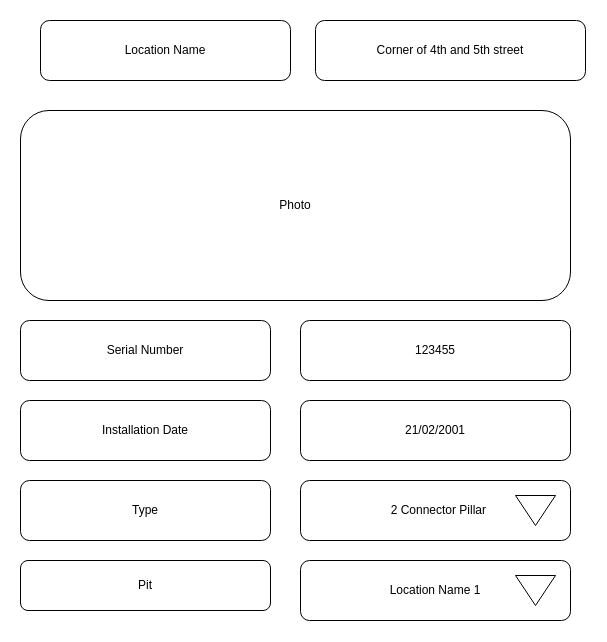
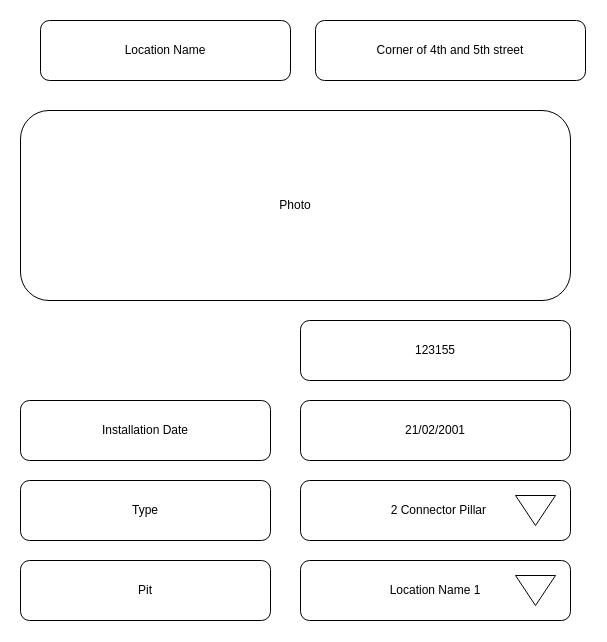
  <mxCell id="0" />
  <mxCell id="1" parent="0" />
  <mxCell id="2" value="&amp;nbsp; 2 Connector Pillar" style="rounded=1;whiteSpace=wrap;html=1;fillColor=#ffffff;align=center;" vertex="1" parent="1"><mxGeometry x="300" y="480" width="270" height="60" as="geometry" /></mxCell>
  <mxCell id="3" value="Type" style="rounded=1;whiteSpace=wrap;html=1;fillColor=#ffffff;" vertex="1" parent="1"><mxGeometry x="20" y="480" width="250" height="60" as="geometry" /></mxCell>
  <mxCell id="4" value="" style="triangle;whiteSpace=wrap;html=1;fillColor=#ffffff;rotation=90;" vertex="1" parent="1"><mxGeometry x="520" y="490" width="30" height="40" as="geometry" /></mxCell>
- <mxCell id="5" value="Pit" style="rounded=1;whiteSpace=wrap;html=1;fillColor=#ffffff;" vertex="1" parent="1"><mxGeometry x="20" y="560" width="250" height="50" as="geometry" /></mxCell>
+ <mxCell id="5" value="Pit" style="rounded=1;whiteSpace=wrap;html=1;fillColor=#ffffff;" vertex="1" parent="1"><mxGeometry x="20" y="560" width="250" height="60" as="geometry" /></mxCell>
  <mxCell id="6" value="Location Name 1" style="rounded=1;whiteSpace=wrap;html=1;fillColor=#ffffff;align=center;" vertex="1" parent="1"><mxGeometry x="300" y="560" width="270" height="60" as="geometry" /></mxCell>
  <mxCell id="7" value="" style="triangle;whiteSpace=wrap;html=1;fillColor=#ffffff;rotation=90;" vertex="1" parent="1"><mxGeometry x="520" y="570" width="30" height="40" as="geometry" /></mxCell>
- <mxCell id="8" value="123455" style="rounded=1;whiteSpace=wrap;html=1;fillColor=#ffffff;align=center;" vertex="1" parent="1"><mxGeometry x="300" y="320" width="270" height="60" as="geometry" /></mxCell>
- <mxCell id="9" value="Serial Number" style="rounded=1;whiteSpace=wrap;html=1;fillColor=#ffffff;" vertex="1" parent="1"><mxGeometry x="20" y="320" width="250" height="60" as="geometry" /></mxCell>
+ <mxCell id="8" value="123155" style="rounded=1;whiteSpace=wrap;html=1;fillColor=#ffffff;align=center;" vertex="1" parent="1"><mxGeometry x="300" y="320" width="270" height="60" as="geometry" /></mxCell>
  <mxCell id="10" value="21/02/2001" style="rounded=1;whiteSpace=wrap;html=1;fillColor=#ffffff;align=center;" vertex="1" parent="1"><mxGeometry x="300" y="400" width="270" height="60" as="geometry" /></mxCell>
  <mxCell id="11" value="Installation Date" style="rounded=1;whiteSpace=wrap;html=1;fillColor=#ffffff;" vertex="1" parent="1"><mxGeometry x="20" y="400" width="250" height="60" as="geometry" /></mxCell>
  <mxCell id="12" value="Corner of 4th and 5th street" style="rounded=1;whiteSpace=wrap;html=1;fillColor=#ffffff;align=center;" vertex="1" parent="1"><mxGeometry x="315" y="20" width="270" height="60" as="geometry" /></mxCell>
  <mxCell id="13" value="Location Name" style="rounded=1;whiteSpace=wrap;html=1;fillColor=#ffffff;" vertex="1" parent="1"><mxGeometry x="40" y="20" width="250" height="60" as="geometry" /></mxCell>
  <mxCell id="14" value="Photo" style="rounded=1;whiteSpace=wrap;html=1;fillColor=#ffffff;" vertex="1" parent="1"><mxGeometry x="20" y="110" width="550" height="190" as="geometry" /></mxCell>
